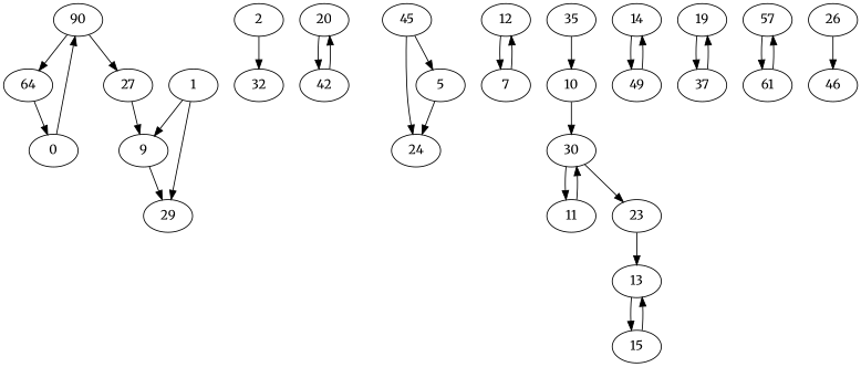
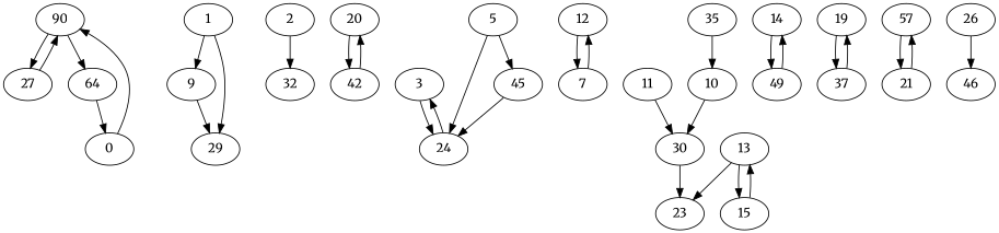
  digraph {
    fontname=Merriweather
    node [fontname=Merriweather]
    edge [fontname=Merriweather]
    n1 [label=90]
    0
    27
    n4 [label=64]
    1
    9
    29
    2
    32
    20
    42
+   3
    24
    45
    5
    n16 [label=12]
    7
    10
    30
    35
    11
    23
    13
    15
    14
    49
    19
    37
    n29 [label=57]
-   21 [label=61]
+   21
    26
    46
    n1 -> 27
    n1 -> n4
    0 -> n1
-   27 -> 9
+   27 -> n1
    n4 -> 0
    1 -> 9
    1 -> 29
    9 -> 29
    2 -> 32
    20 -> 42
    42 -> 20
+   3 -> 24
+   24 -> 3
    45 -> 24
-   45 -> 5
+   5 -> 45
    5 -> 24
    n16 -> 7
    7 -> n16
    10 -> 30
-   30 -> 11
    30 -> 23
    35 -> 10
    11 -> 30
-   23 -> 13
+   13 -> 23
    13 -> 15
    15 -> 13
    14 -> 49
    49 -> 14
    19 -> 37
    37 -> 19
    n29 -> 21
    21 -> n29
    26 -> 46
  }
